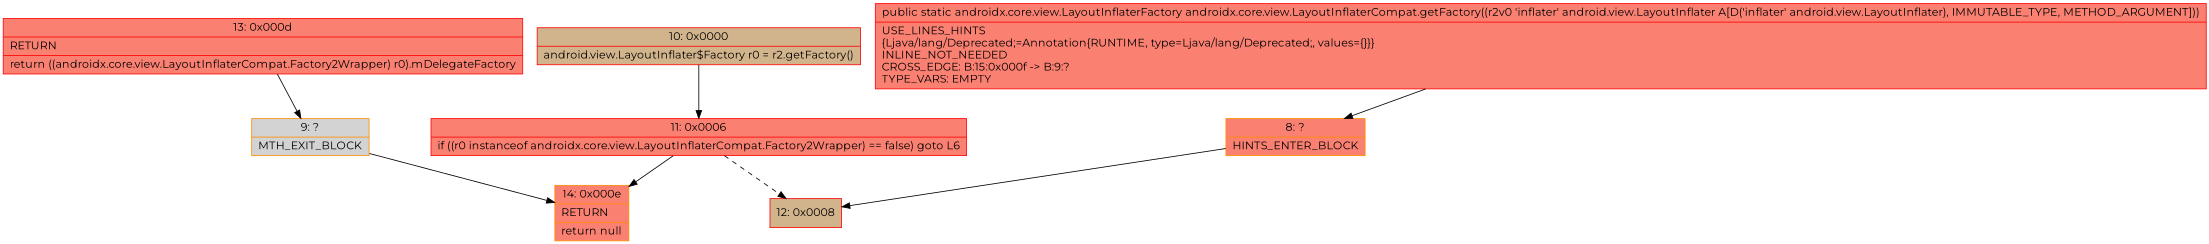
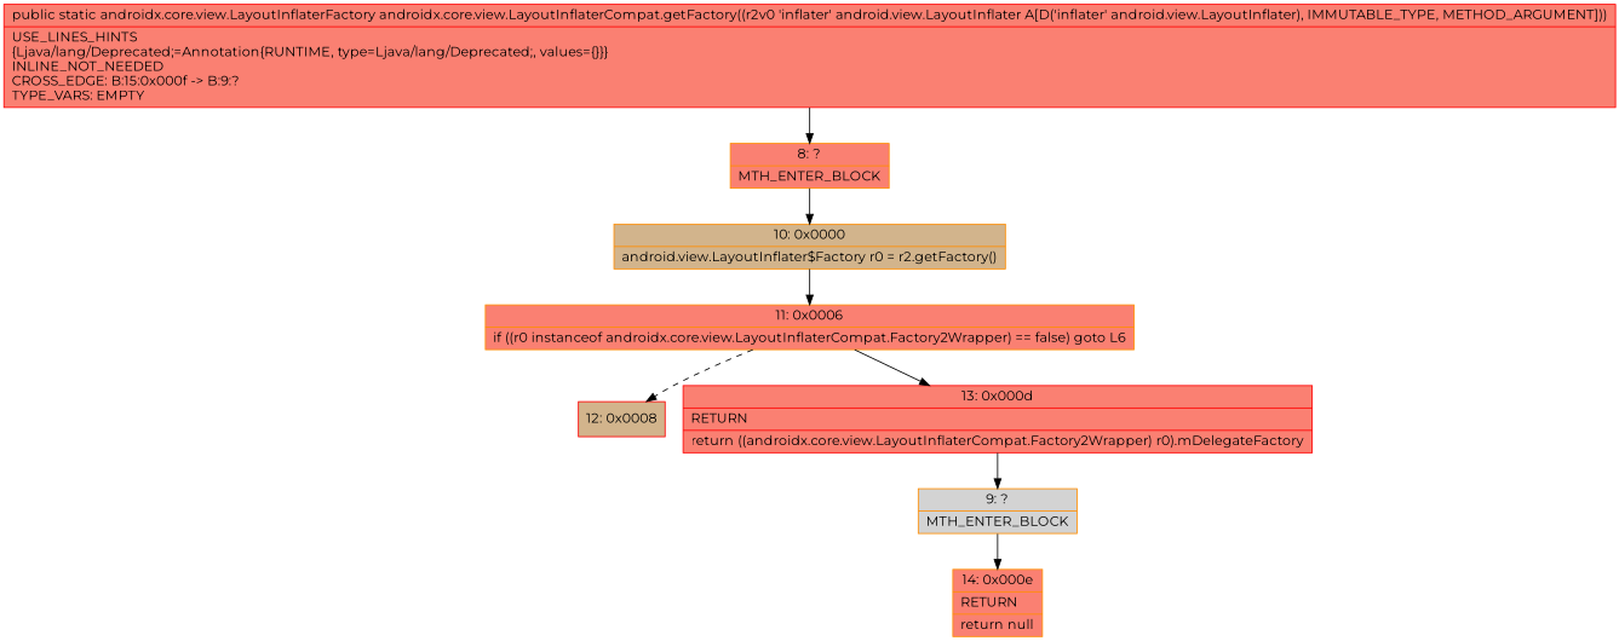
  digraph {
    fontname=Montserrat
    node [color=darkorange fillcolor=salmon fontname=Montserrat shape=record style=filled]
    edge [fontname=Montserrat]
-   n1 [label="{8\:\ ?|HINTS_ENTER_BLOCK\l}"]
-   n2 [color=red fillcolor=tan label="{10\:\ 0x0000|android.view.LayoutInflater$Factory r0 = r2.getFactory()\l}"]
-   n3 [color=red label="{11\:\ 0x0006|if ((r0 instanceof androidx.core.view.LayoutInflaterCompat.Factory2Wrapper) == false) goto L6\l}"]
+   n1 [label="{8\:\ ?|MTH_ENTER_BLOCK\l}"]
+   n2 [fillcolor=tan label="{10\:\ 0x0000|android.view.LayoutInflater$Factory r0 = r2.getFactory()\l}"]
+   n3 [label="{11\:\ 0x0006|if ((r0 instanceof androidx.core.view.LayoutInflaterCompat.Factory2Wrapper) == false) goto L6\l}"]
    n4 [color=red fillcolor=tan label="{12\:\ 0x0008}"]
    n5 [label="{14\:\ 0x000e|RETURN\l|return null\l}"]
    n6 [color=red label="{13\:\ 0x000d|RETURN\l|return ((androidx.core.view.LayoutInflaterCompat.Factory2Wrapper) r0).mDelegateFactory\l}"]
-   n7 [fillcolor=lightgrey label="{9\:\ ?|MTH_EXIT_BLOCK\l}"]
+   n7 [fillcolor=lightgrey label="{9\:\ ?|MTH_ENTER_BLOCK\l}"]
    n8 [color=red label="{public static androidx.core.view.LayoutInflaterFactory androidx.core.view.LayoutInflaterCompat.getFactory((r2v0 'inflater' android.view.LayoutInflater A[D('inflater' android.view.LayoutInflater), IMMUTABLE_TYPE, METHOD_ARGUMENT]))  | USE_LINES_HINTS\l\{Ljava\/lang\/Deprecated;=Annotation\{RUNTIME, type=Ljava\/lang\/Deprecated;, values=\{\}\}\}\lINLINE_NOT_NEEDED\lCROSS_EDGE: B:15:0x000f \-\> B:9:?\lTYPE_VARS: EMPTY\l}"]
-   n1 -> n4
+   n1 -> n2
    n2 -> n3
    n3 -> n4 [style=dashed]
-   n3 -> n5
+   n3 -> n6
    n6 -> n7
    n7 -> n5
    n8 -> n1
  }
